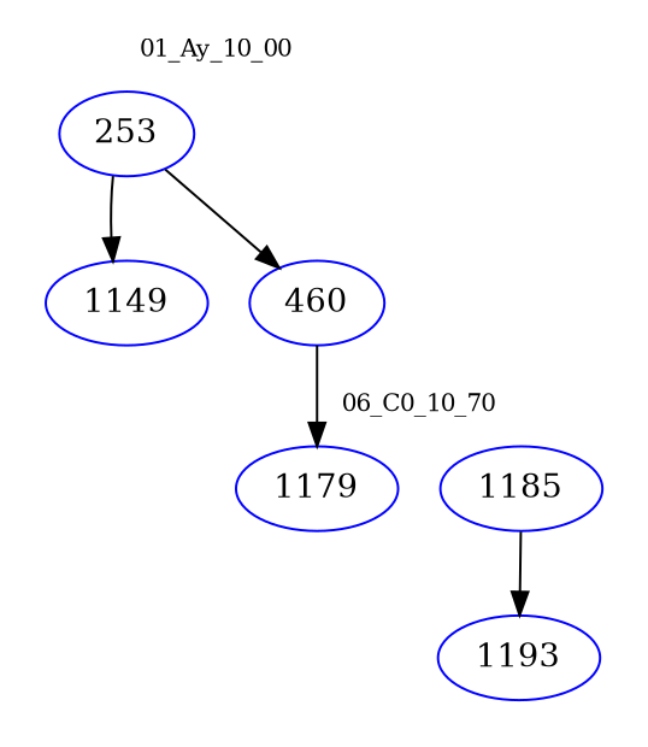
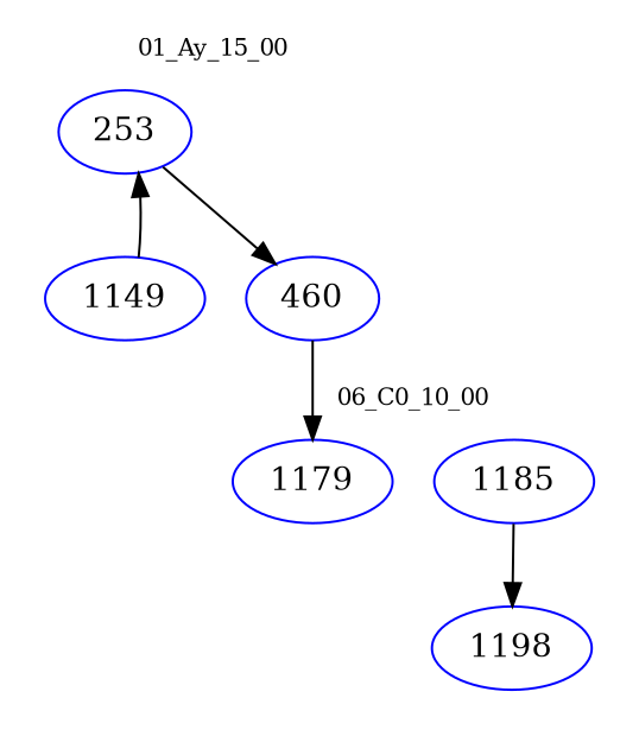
  digraph {
    node [color=blue]
    edge [color=black]
    n1 [label=253]
    n2 [label=1149]
    n3 [label=460]
    n4 [label=1185]
    n5 [label=1179]
-   n6 [label=1193]
+   n6 [label=1198]
    subgraph cluster_1 {
      color=white
      fontsize=10
-     label="01_Ay_10_00"
+     label="01_Ay_15_00"
      n1
      n2
      n3
    }
    subgraph cluster_2 {
      color=white
      fontsize=10
-     label="06_C0_10_70"
+     label="06_C0_10_00"
      n4
      n5
      n6
    }
-   n1 -> n2
+   n2 -> n1
    n1 -> n3
    n3 -> n5
    n4 -> n6
  }
